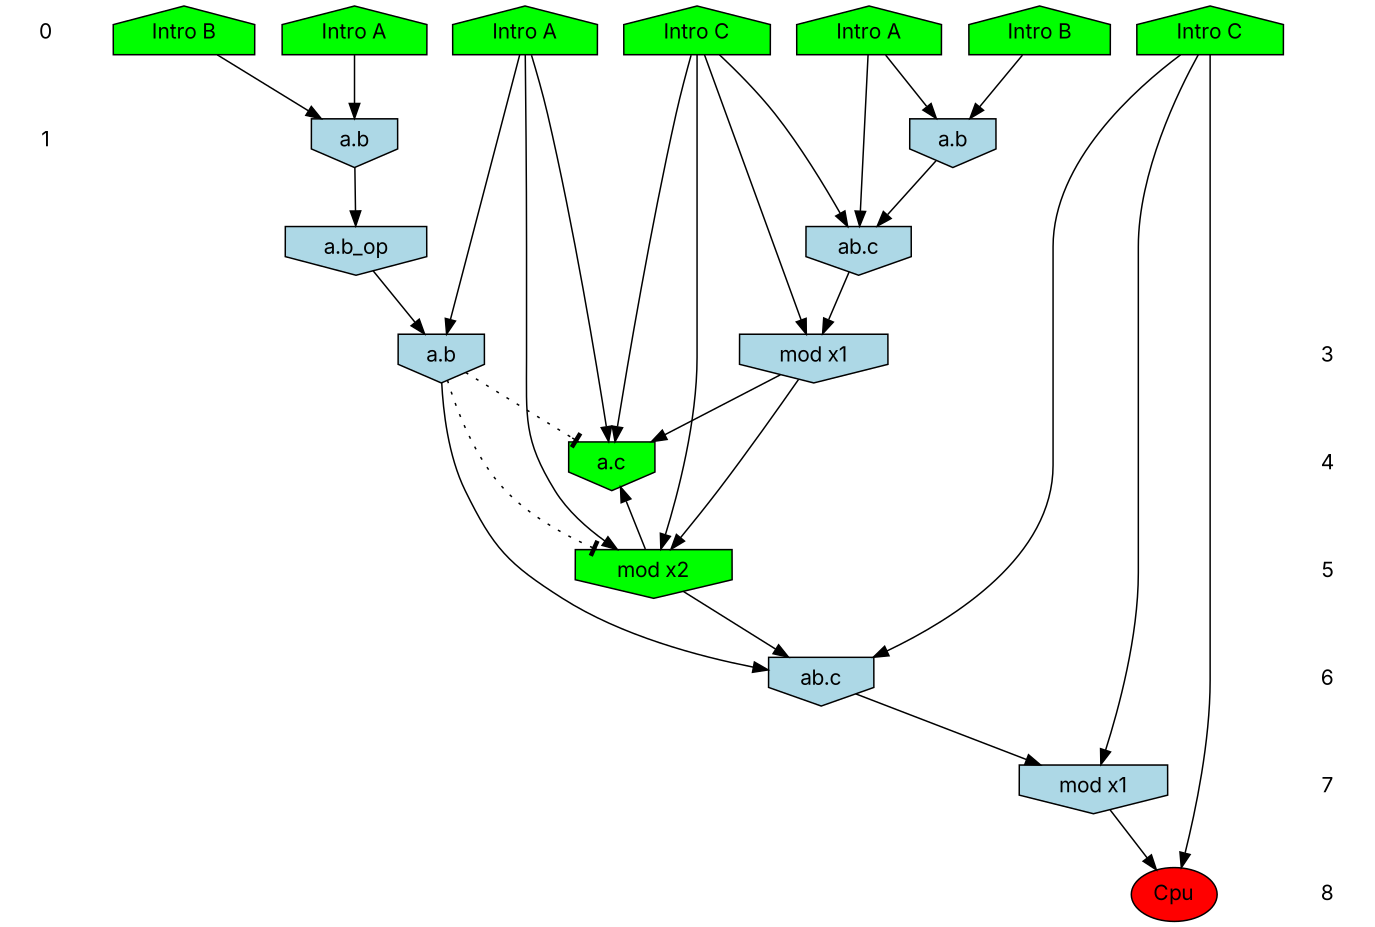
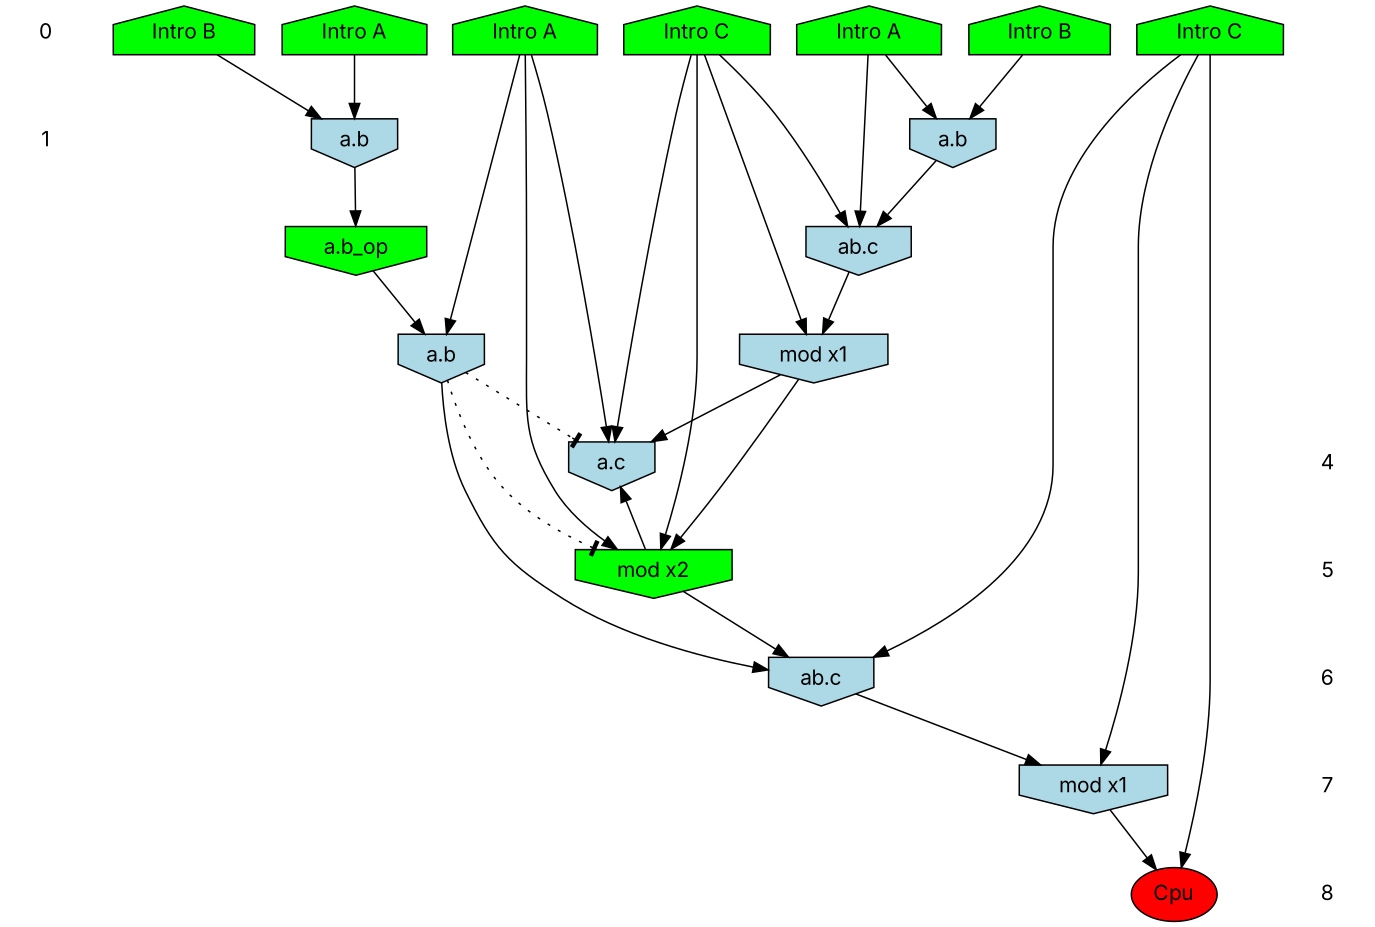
  digraph {
    fontname=Inter
    ranksep=.5
    node [fontname=Inter shape=invhouse fillcolor=lightblue style=filled]
    edge [fontname=Inter]
    0 [shape=plaintext fillcolor="" style=""]
    n2 [fillcolor=green label="Intro A" shape=house]
    n3 [fillcolor=green label="Intro B" shape=house]
    n4 [fillcolor=green label="Intro B" shape=house]
    n5 [fillcolor=green label="Intro A" shape=house]
    n6 [fillcolor=green label="Intro A" shape=house]
    n7 [fillcolor=green label="Intro C" shape=house]
    n8 [fillcolor=green label="Intro C" shape=house]
-   n9 [label="a.b_op"]
+   n9 [fillcolor=green label="a.b_op"]
    n10 [label="ab.c"]
    1 [shape=plaintext fillcolor="" style=""]
    n12 [label="a.b"]
    n13 [label="a.b"]
-   3 [shape=plaintext fillcolor="" style=""]
    n15 [label="mod x1"]
    n16 [label="a.b"]
    4 [shape=plaintext fillcolor="" style=""]
-   n18 [fillcolor=green label="a.c"]
+   n18 [label="a.c"]
    5 [shape=plaintext fillcolor="" style=""]
    n20 [fillcolor=green label="mod x2"]
    6 [shape=plaintext fillcolor="" style=""]
    n22 [label="ab.c"]
    7 [shape=plaintext fillcolor="" style=""]
    n24 [label="mod x1"]
    8 [shape=plaintext fillcolor="" style=""]
    n26 [fillcolor=red label=Cpu shape=""]
    subgraph sub_1 {
      rank=same
      0
      n2
      n3
      n4
      n5
      n6
      n7
      n8
    }
    subgraph sub_2 {
      rank=same
      n9
      n10
    }
    subgraph sub_3 {
      rank=same
      1
      n12
      n13
    }
    subgraph sub_4 {
      rank=same
-     3
      n15
      n16
    }
    subgraph sub_5 {
      rank=same
      4
      n18
    }
    subgraph sub_6 {
      rank=same
      5
      n20
    }
    subgraph sub_7 {
      rank=same
      6
      n22
    }
    subgraph sub_8 {
      rank=same
      7
      n24
    }
    subgraph sub_9 {
      rank=same
      8
      n26
    }
    0 -> 1 [style=invis]
    n2 -> n10
    n2 -> n13
    n3 -> n12
    n4 -> n13
    n5 -> n12
    n6 -> n16
    n6 -> n18
    n6 -> n20
    n7 -> n22
    n7 -> n24
    n7 -> n26
    n8 -> n10
    n8 -> n15
    n8 -> n18
    n8 -> n20
    n9 -> n16
    n10 -> n15
    n12 -> n9
    n13 -> n10
-   3 -> 4 [style=invis]
    n15 -> n18
    n15 -> n20
    n16 -> n18 [arrowhead=tee style=dotted]
    n16 -> n20 [arrowhead=tee style=dotted]
    n16 -> n22
    4 -> 5 [style=invis]
    5 -> 6 [style=invis]
    n20 -> n18
    n20 -> n22
    6 -> 7 [style=invis]
    n22 -> n24
    7 -> 8 [style=invis]
    n24 -> n26
  }
